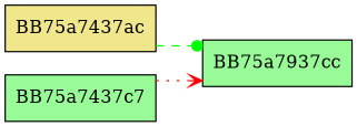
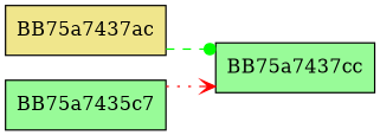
  digraph {
    rankdir=LR
    splines=ortho
    node [fillcolor=palegreen shape=box style=filled]
    BB75a7437ac [fillcolor=khaki]
-   BB75a7437cc [label=BB75a7937cc]
-   BB75a7437c7
+   BB75a7437cc
+   BB75a7437c7 [label=BB75a7435c7]
    BB75a7437ac -> BB75a7437cc [arrowhead=dot color=green style=dashed]
    BB75a7437c7 -> BB75a7437cc [arrowhead=vee color=red style=dotted]
  }
